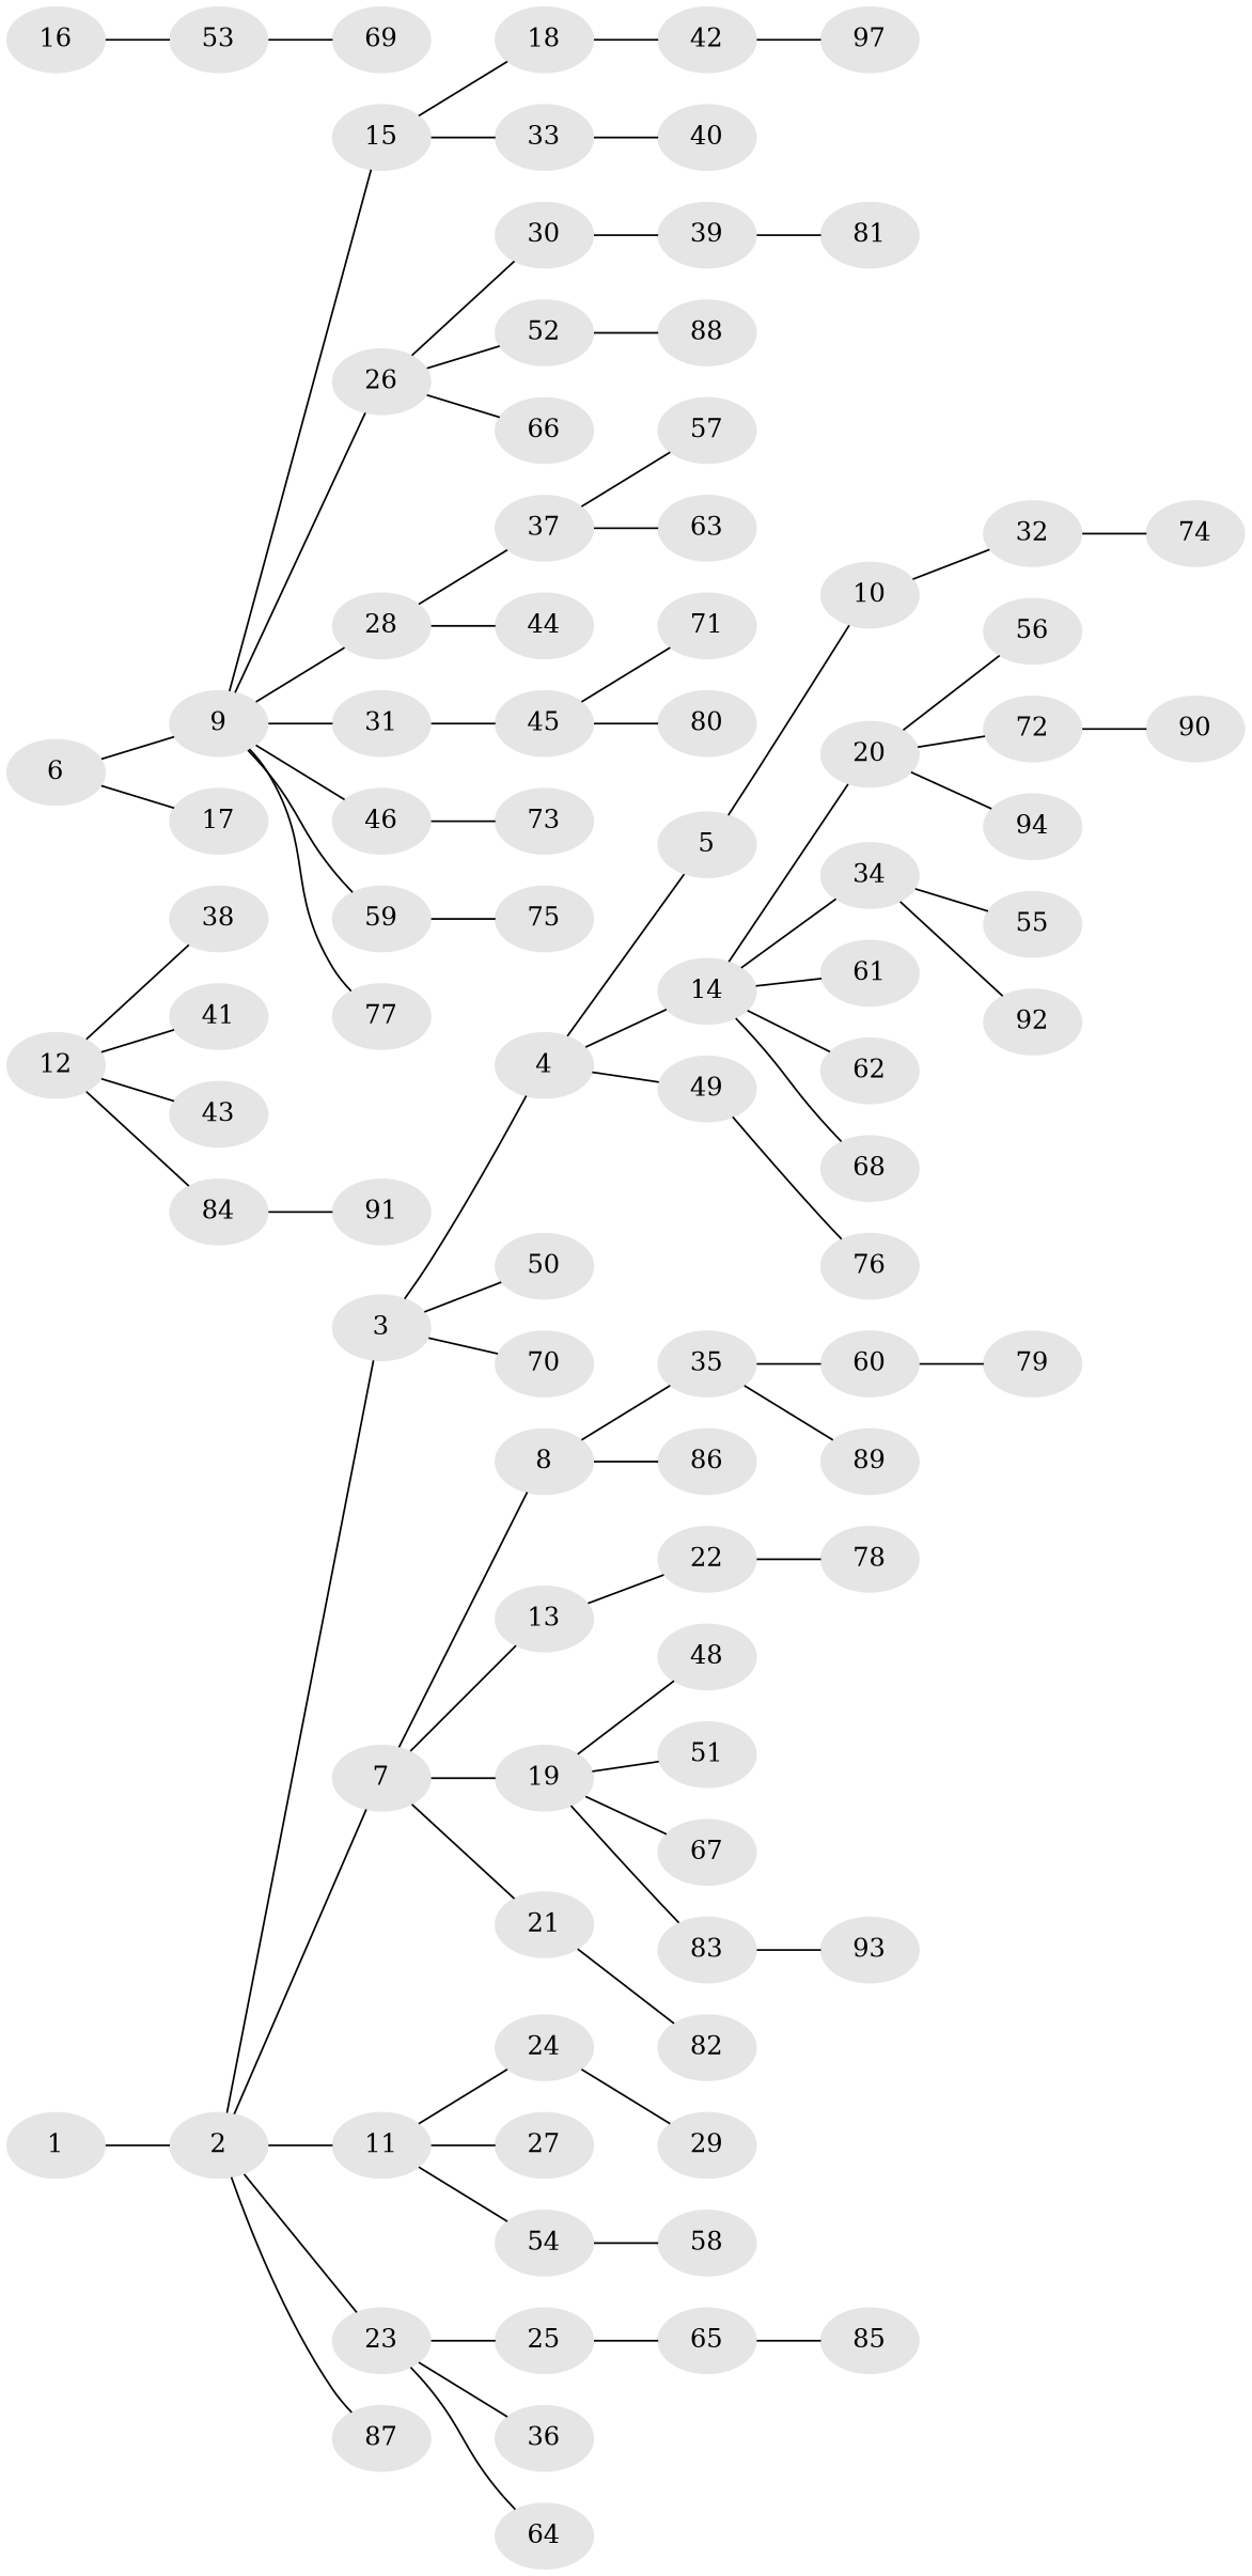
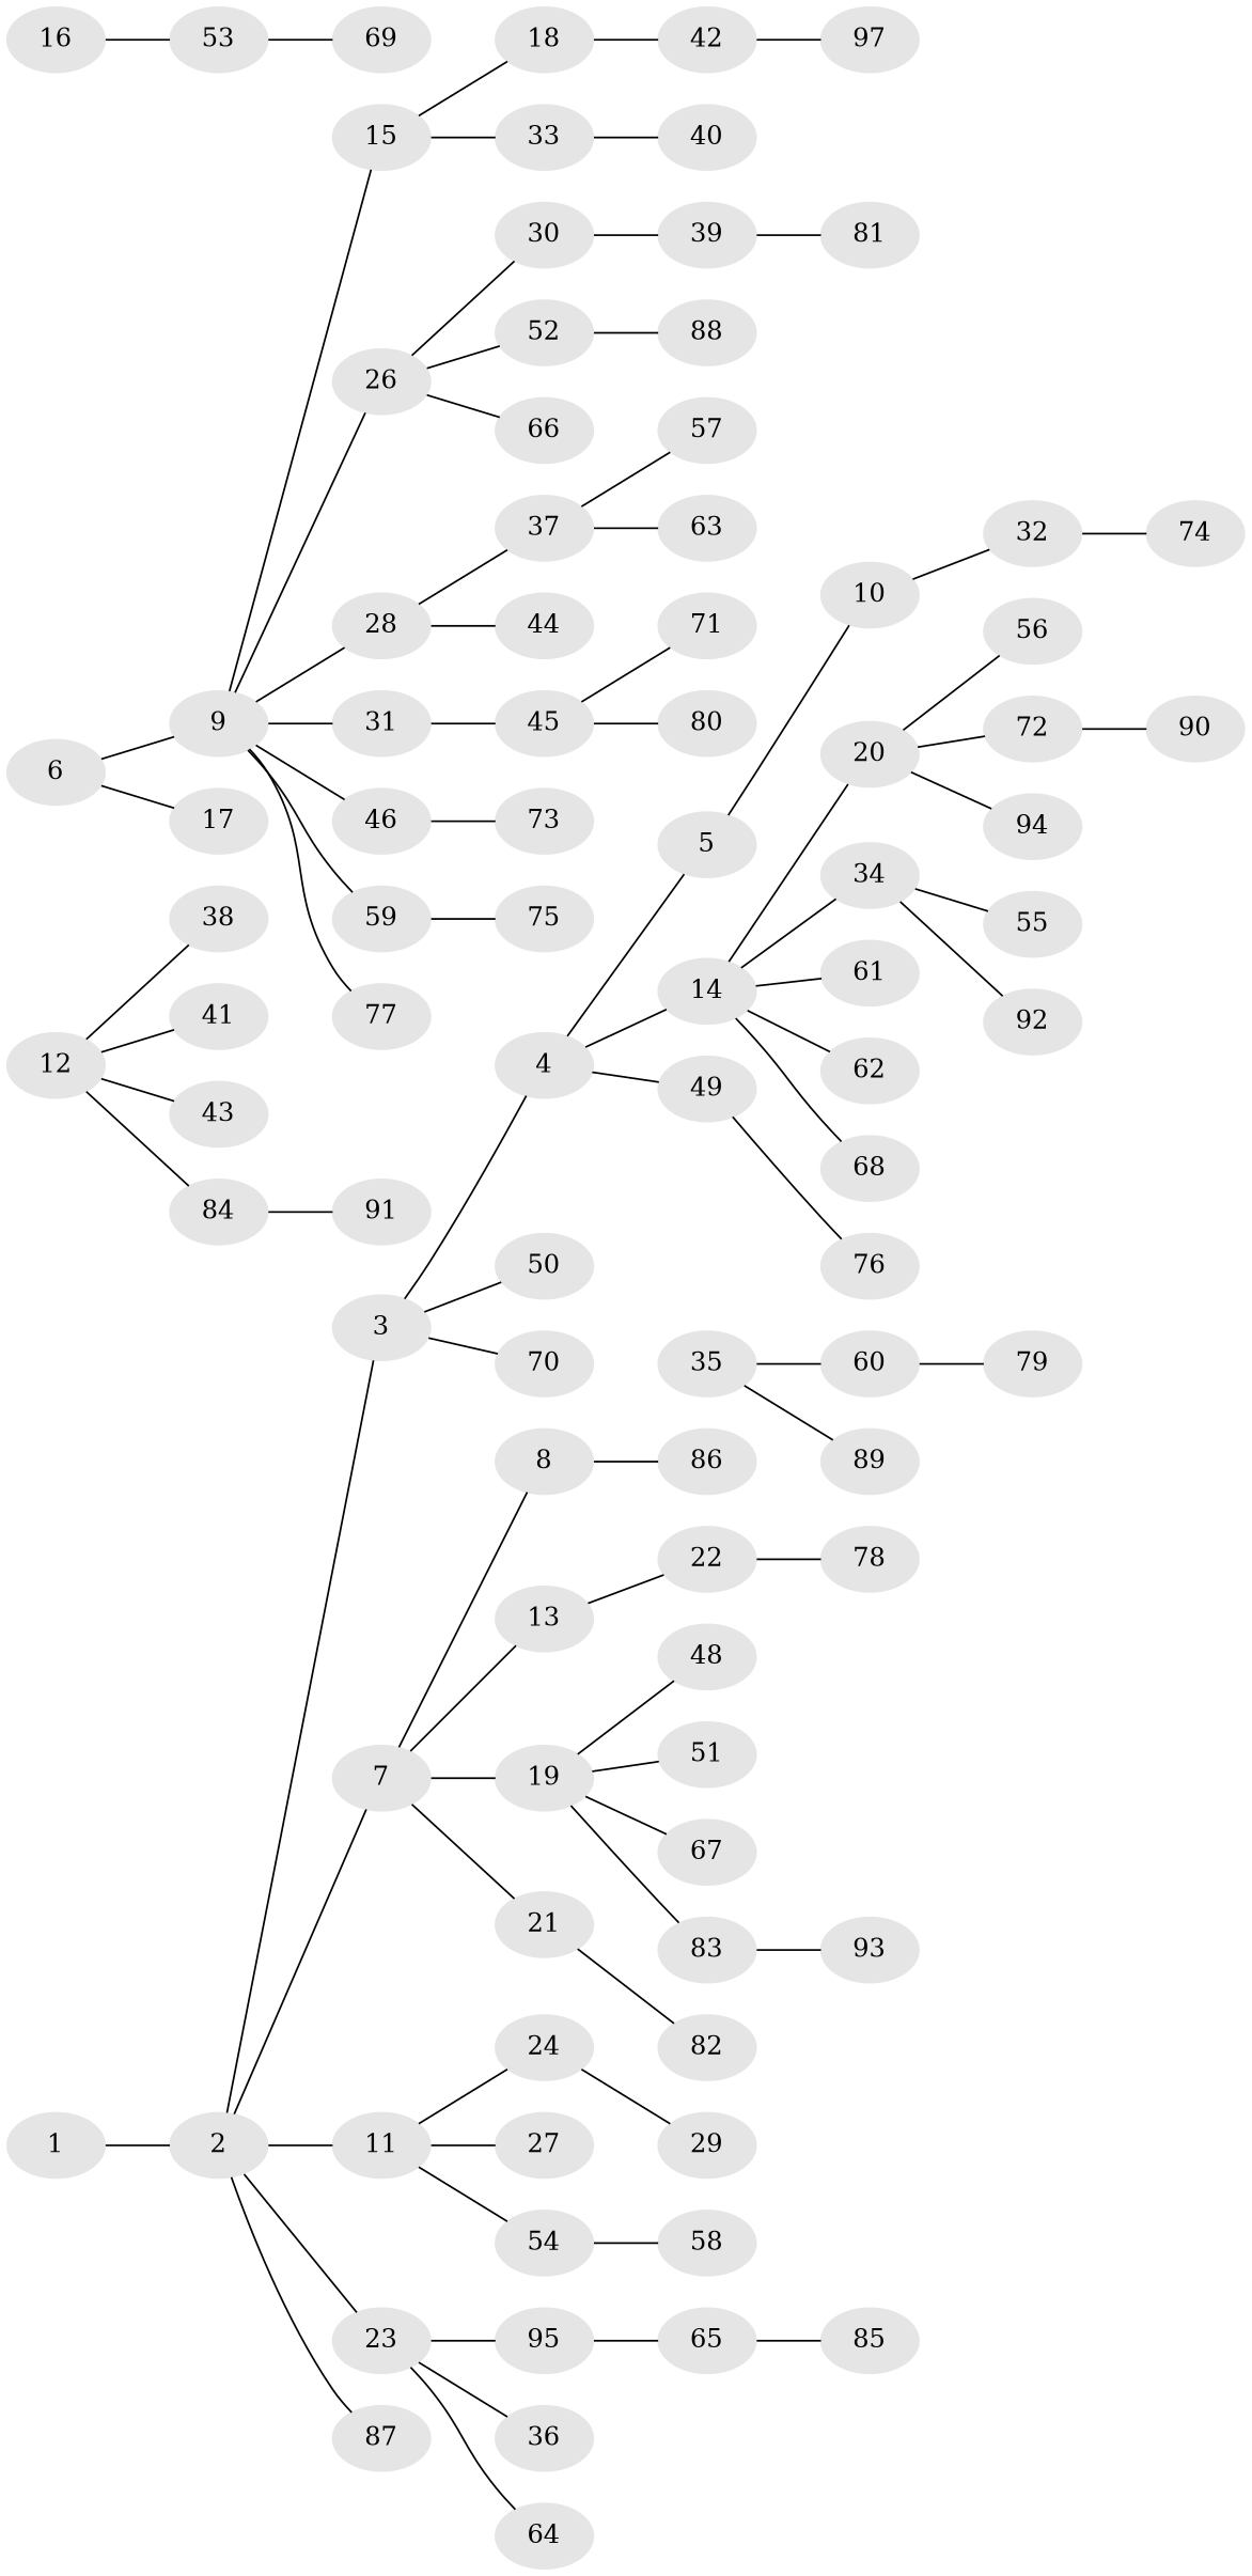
  graph {
    rankdir=LR
    node [color=gray90 style=filled]
    1
    2
    3
    7
    11
    23
    87
    12
    38
    41
    43
    84
    4
    50
    70
    8
    13
    19
    21
    24
    27
    54
-   25
+   25 [label=95]
    36
    64
    5
    14
    49
    6
    9
    17
    10
    20
    34
    61
    62
    68
    76
    32
    15
    26
    28
    31
    46
    59
    77
    35
    86
    22
    48
    51
    67
    83
    82
    60
    89
    18
    33
    30
    52
    66
    37
    44
    45
    73
    75
    74
    29
    58
    91
    78
    56
    72
    94
    55
    92
    16
    53
    42
    40
    69
    n82 [label=97]
    93
    90
    65
    85
    39
    88
    57
    63
    81
    71
    80
    79
    1 -- 2
    2 -- 3
    2 -- 7
    2 -- 11
    2 -- 23
    2 -- 87
    3 -- 4
    3 -- 50
    3 -- 70
    7 -- 8
    7 -- 13
    7 -- 19
    7 -- 21
    11 -- 24
    11 -- 27
    11 -- 54
    23 -- 25
    23 -- 36
    23 -- 64
    12 -- 38
    12 -- 41
    12 -- 43
    12 -- 84
    84 -- 91
    4 -- 5
    4 -- 14
    4 -- 49
-   8 -- 35
    8 -- 86
    13 -- 22
    19 -- 48
    19 -- 51
    19 -- 67
    19 -- 83
    21 -- 82
    24 -- 29
    54 -- 58
    25 -- 65
    5 -- 10
    14 -- 20
    14 -- 34
    14 -- 61
    14 -- 62
    14 -- 68
    49 -- 76
    6 -- 9
    6 -- 17
    9 -- 15
    9 -- 26
    9 -- 28
    9 -- 31
    9 -- 46
    9 -- 59
    9 -- 77
    10 -- 32
    20 -- 56
    20 -- 72
    20 -- 94
    34 -- 55
    34 -- 92
    32 -- 74
    15 -- 18
    15 -- 33
    26 -- 30
    26 -- 52
    26 -- 66
    28 -- 37
    28 -- 44
    31 -- 45
    46 -- 73
    59 -- 75
    35 -- 60
    35 -- 89
    22 -- 78
    83 -- 93
    60 -- 79
    18 -- 42
    33 -- 40
    30 -- 39
    52 -- 88
    37 -- 57
    37 -- 63
    45 -- 71
    45 -- 80
    72 -- 90
    16 -- 53
    53 -- 69
    42 -- n82
    65 -- 85
    39 -- 81
  }
